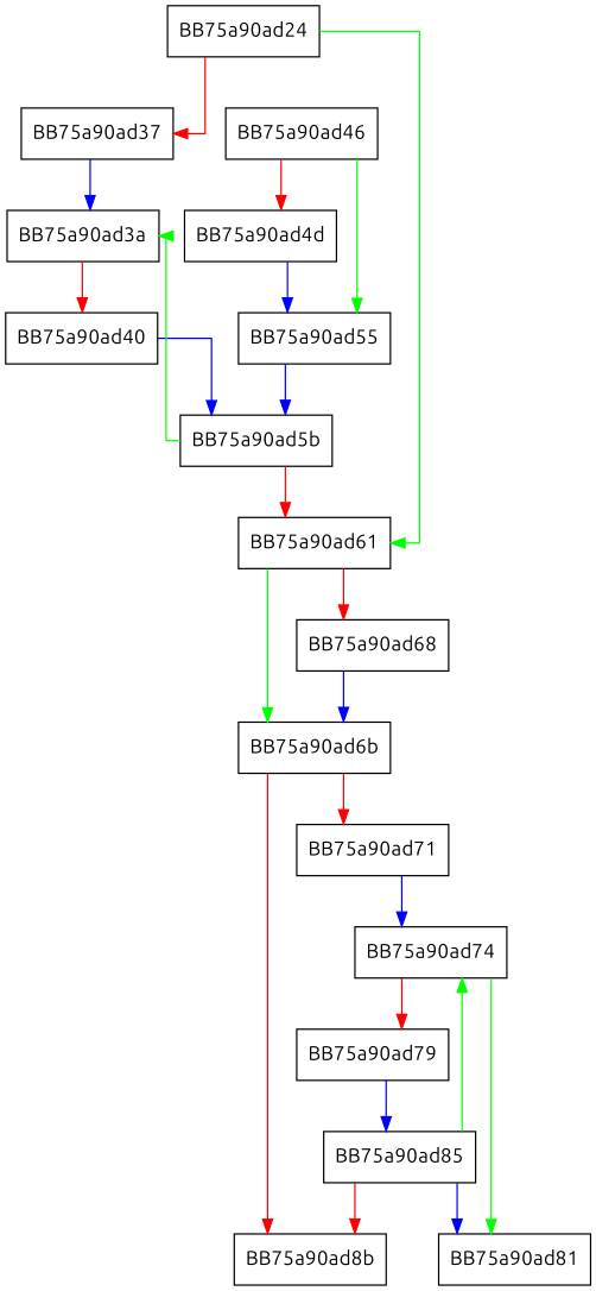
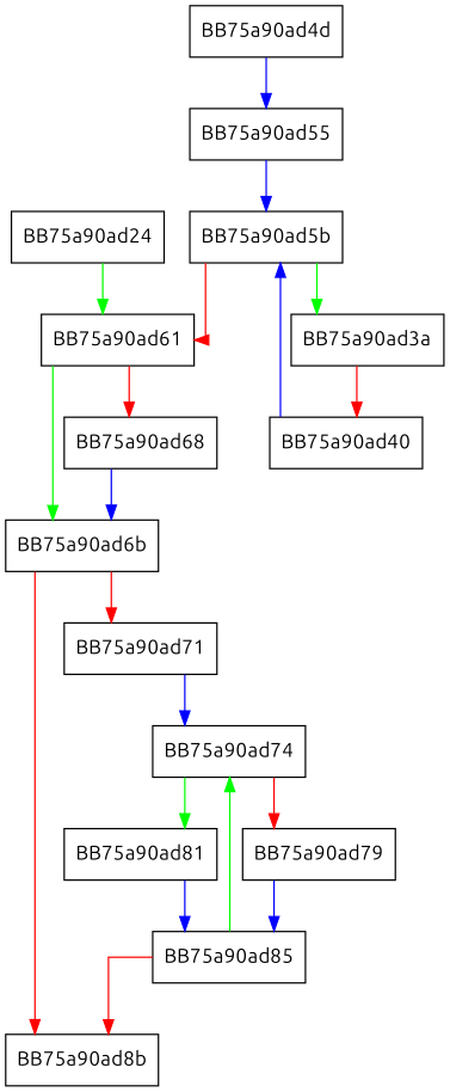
  digraph {
    fontname=Ubuntu
    splines=ortho
    node [fontname=Ubuntu shape=box]
    edge [color=red fontname=Ubuntu]
    BB75a90ad24
    BB75a90ad61
-   BB75a90ad37
    BB75a90ad6b
    BB75a90ad68
    BB75a90ad3a
    BB75a90ad8b
    BB75a90ad71
    BB75a90ad40
-   BB75a90ad46
    BB75a90ad55
    BB75a90ad4d
    BB75a90ad5b
    BB75a90ad74
    BB75a90ad81
    BB75a90ad79
    BB75a90ad85
    BB75a90ad24 -> BB75a90ad61 [color=green]
-   BB75a90ad24 -> BB75a90ad37
    BB75a90ad61 -> BB75a90ad6b [color=green]
    BB75a90ad61 -> BB75a90ad68
-   BB75a90ad37 -> BB75a90ad3a [color=blue]
    BB75a90ad6b -> BB75a90ad8b
    BB75a90ad6b -> BB75a90ad71
    BB75a90ad68 -> BB75a90ad6b [color=blue]
    BB75a90ad3a -> BB75a90ad40
    BB75a90ad71 -> BB75a90ad74 [color=blue]
    BB75a90ad40 -> BB75a90ad5b [color=blue]
-   BB75a90ad46 -> BB75a90ad55 [color=green]
-   BB75a90ad46 -> BB75a90ad4d
    BB75a90ad55 -> BB75a90ad5b [color=blue]
    BB75a90ad4d -> BB75a90ad55 [color=blue]
    BB75a90ad5b -> BB75a90ad61
    BB75a90ad5b -> BB75a90ad3a [color=green]
    BB75a90ad74 -> BB75a90ad81 [color=green]
    BB75a90ad74 -> BB75a90ad79
-   BB75a90ad85 -> BB75a90ad81 [color=blue]
+   BB75a90ad81 -> BB75a90ad85 [color=blue]
    BB75a90ad79 -> BB75a90ad85 [color=blue]
    BB75a90ad85 -> BB75a90ad8b
    BB75a90ad85 -> BB75a90ad74 [color=green]
  }
